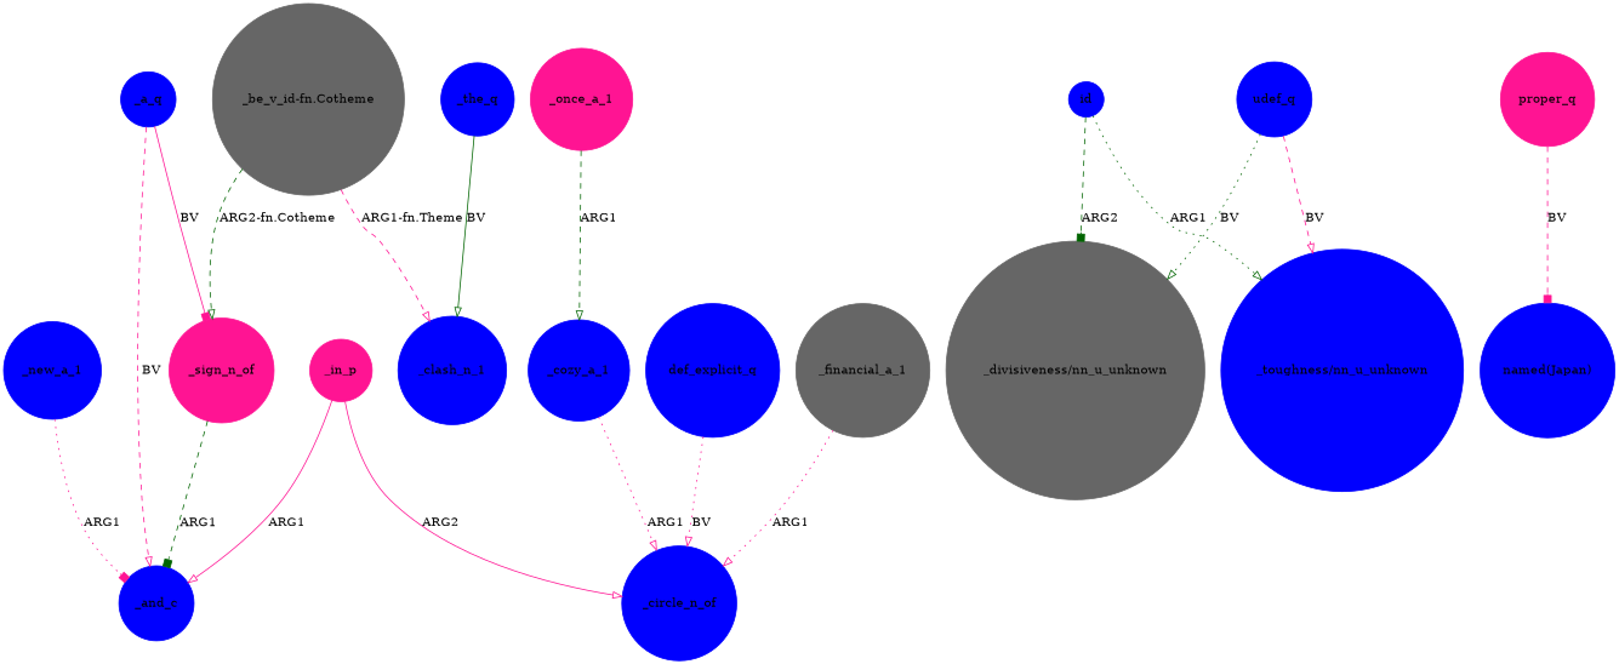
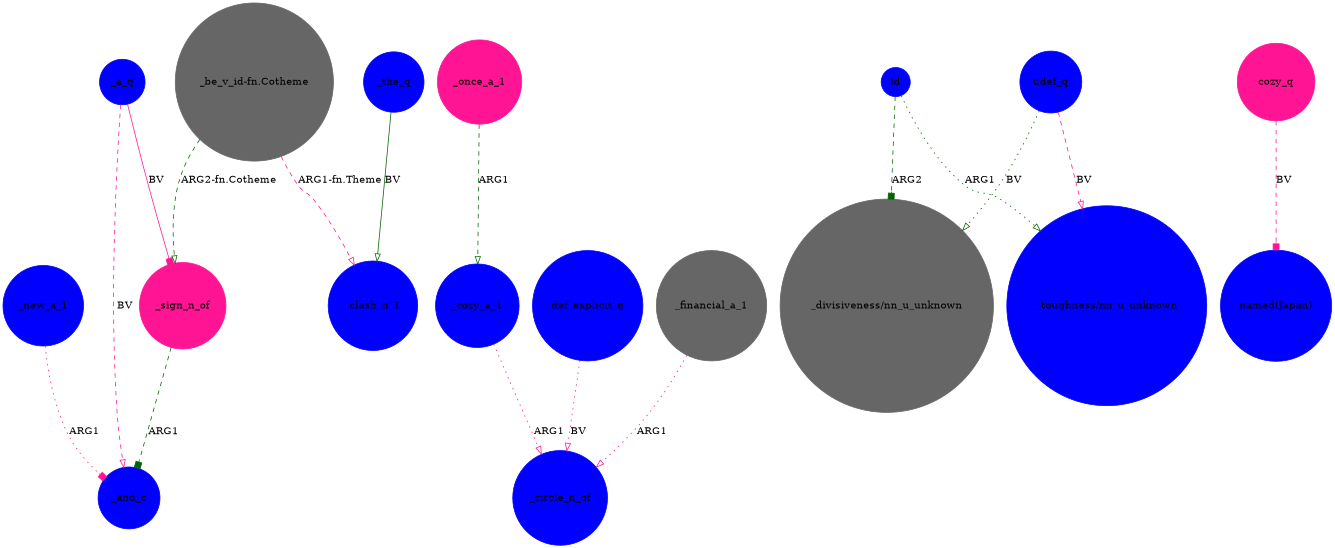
  digraph {
    node [color=blue shape=circle style=filled]
    edge [arrowhead=onormal color=deeppink style=dashed]
-   _in_p [color=deeppink]
    _and_c
    _circle_n_of
    _cozy_a_1
    "_divisiveness/nn_u_unknown" [color=gray40]
    id
    "_toughness/nn_u_unknown"
    _once_a_1 [color=deeppink]
    udef_q
    _a_q
    _sign_n_of [color=deeppink]
    "_be_v_id-fn.Cotheme" [color=gray40]
    _clash_n_1
-   proper_q [color=deeppink]
+   proper_q [color=deeppink label=cozy_q]
    "named(Japan)"
    _new_a_1
    def_explicit_q
    _financial_a_1 [color=gray40]
    _the_q
-   _in_p -> _and_c [label=ARG1 style=solid]
-   _in_p -> _circle_n_of [label=ARG2 style=solid]
    _cozy_a_1 -> _circle_n_of [label=ARG1 style=dotted]
    id -> "_divisiveness/nn_u_unknown" [arrowhead=box color=darkgreen label=ARG2]
    id -> "_toughness/nn_u_unknown" [color=darkgreen label=ARG1 style=dotted]
    _once_a_1 -> _cozy_a_1 [color=darkgreen label=ARG1]
    udef_q -> "_divisiveness/nn_u_unknown" [color=darkgreen label=BV style=dotted]
    udef_q -> "_toughness/nn_u_unknown" [label=BV]
    _a_q -> _and_c [label=BV]
    _a_q -> _sign_n_of [arrowhead=box label=BV style=solid]
    _sign_n_of -> _and_c [arrowhead=box color=darkgreen label=ARG1]
    "_be_v_id-fn.Cotheme" -> _sign_n_of [color=darkgreen label="ARG2-fn.Cotheme"]
    "_be_v_id-fn.Cotheme" -> _clash_n_1 [label="ARG1-fn.Theme"]
    proper_q -> "named(Japan)" [arrowhead=box label=BV]
    _new_a_1 -> _and_c [arrowhead=box label=ARG1 style=dotted]
    def_explicit_q -> _circle_n_of [label=BV style=dotted]
    _financial_a_1 -> _circle_n_of [label=ARG1 style=dotted]
    _the_q -> _clash_n_1 [color=darkgreen label=BV style=solid]
  }
